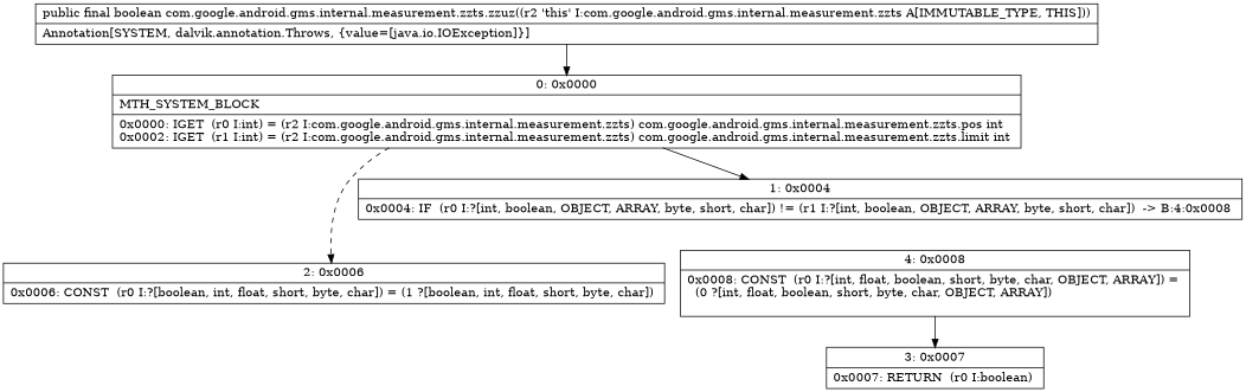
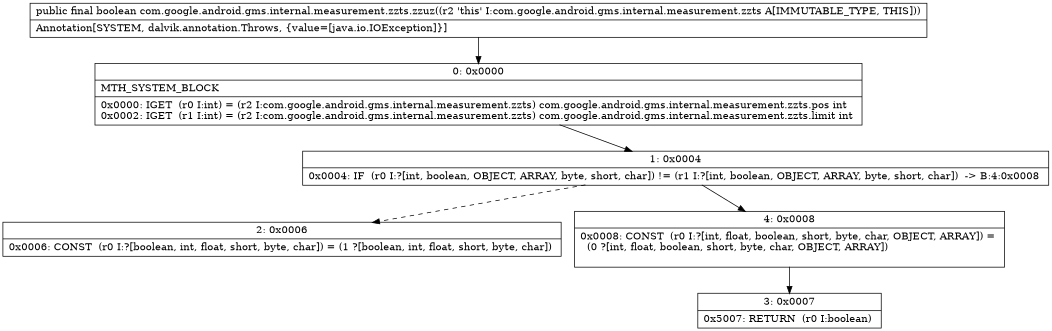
  digraph {
    node [shape=record]
    n1 [label="{0\:\ 0x0000|MTH_SYSTEM_BLOCK\l|0x0000: IGET  (r0 I:int) = (r2 I:com.google.android.gms.internal.measurement.zzts) com.google.android.gms.internal.measurement.zzts.pos int \l0x0002: IGET  (r1 I:int) = (r2 I:com.google.android.gms.internal.measurement.zzts) com.google.android.gms.internal.measurement.zzts.limit int \l}"]
    n2 [label="{1\:\ 0x0004|0x0004: IF  (r0 I:?[int, boolean, OBJECT, ARRAY, byte, short, char]) != (r1 I:?[int, boolean, OBJECT, ARRAY, byte, short, char])  \-\> B:4:0x0008 \l}"]
    n3 [label="{2\:\ 0x0006|0x0006: CONST  (r0 I:?[boolean, int, float, short, byte, char]) = (1 ?[boolean, int, float, short, byte, char]) \l}"]
    n4 [label="{4\:\ 0x0008|0x0008: CONST  (r0 I:?[int, float, boolean, short, byte, char, OBJECT, ARRAY]) = \l  (0 ?[int, float, boolean, short, byte, char, OBJECT, ARRAY])\l \l}"]
-   n5 [label="{3\:\ 0x0007|0x0007: RETURN  (r0 I:boolean) \l}"]
+   n5 [label="{3\:\ 0x0007|0x5007: RETURN  (r0 I:boolean) \l}"]
    n6 [label="{public final boolean com.google.android.gms.internal.measurement.zzts.zzuz((r2 'this' I:com.google.android.gms.internal.measurement.zzts A[IMMUTABLE_TYPE, THIS]))  | Annotation[SYSTEM, dalvik.annotation.Throws, \{value=[java.io.IOException]\}]\l}"]
    n1 -> n2
-   n1 -> n3 [style=dashed]
+   n2 -> n3 [style=dashed]
+   n2 -> n4
    n4 -> n5
    n6 -> n1
  }
